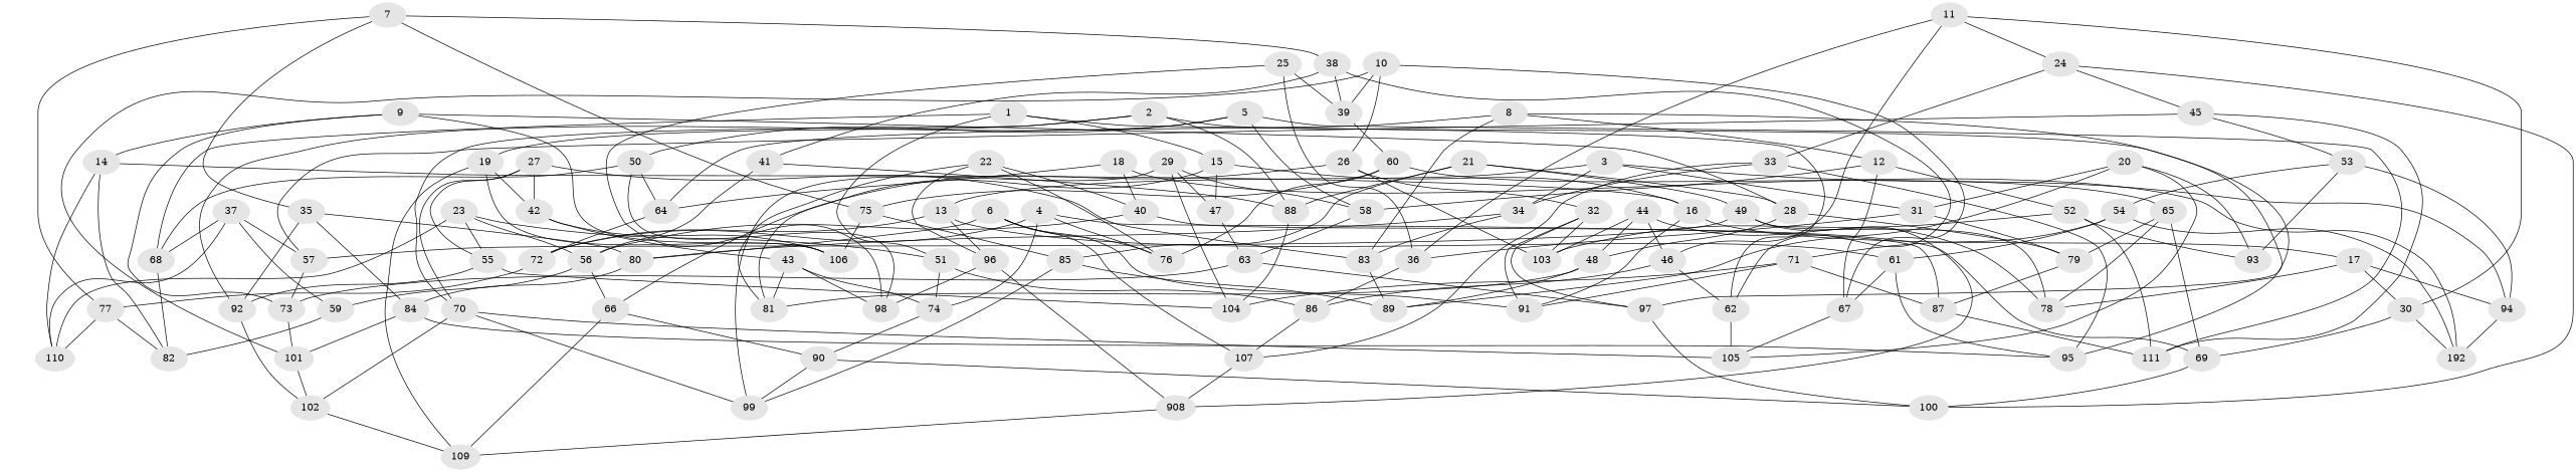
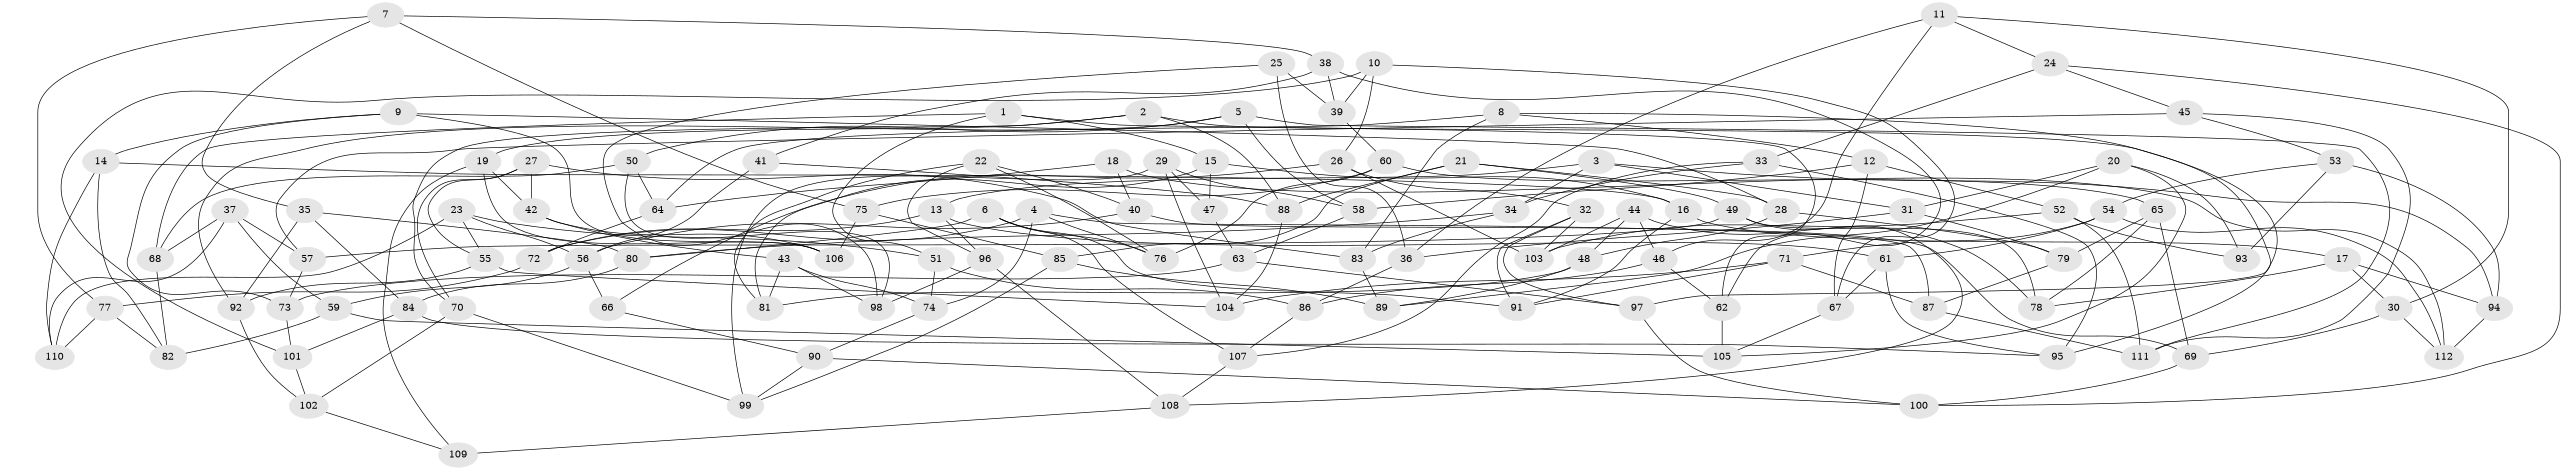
  graph {
    node [color=gray90 style=filled]
    1
    15
    51
    62
    68
    16
    47
    81
    74
    86
    105
    82
    2
    19
    70
    88
    95
    106
    42
    109
    99
    102
    104
    3
    13
    31
    34
    94
    72
    61
    96
    36
    79
    80
    83
-   112 [label=192]
+   112
    4
    76
    87
    77
    90
    111
    5
    50
    58
    92
    64
    98
    63
    6
    91
    107
    84
-   108 [label=908]
+   108
    7
    35
    38
    75
    39
    41
    85
    110
    8
    12
    97
    67
    52
    89
    100
    9
    14
    28
    73
    48
    101
    10
    26
    32
    66
    103
    60
    11
    24
    30
    46
    33
    45
    69
    93
    17
    78
    18
    40
    25
    56
    43
    20
    21
    49
    57
    22
    23
    55
    59
    53
    27
    29
    37
    65
    44
    54
    71
    1 -- 15
    1 -- 51
    1 -- 62
    1 -- 68
    15 -- 16
    15 -- 47
    15 -- 81
    51 -- 74
    51 -- 86
    62 -- 105
    68 -- 82
    16 -- 91
    16 -- 17
    47 -- 63
    74 -- 90
    86 -- 107
    2 -- 19
    2 -- 70
    2 -- 88
    2 -- 95
    19 -- 106
    19 -- 42
    19 -- 109
    70 -- 99
    70 -- 102
    88 -- 104
    42 -- 106
    42 -- 43
    102 -- 109
    3 -- 13
    3 -- 31
    3 -- 34
    3 -- 94
    13 -- 72
    13 -- 61
    13 -- 96
    31 -- 36
    31 -- 79
    34 -- 80
    34 -- 83
    94 -- 112
    72 -- 77
    61 -- 95
    61 -- 67
    96 -- 98
    96 -- 108
    36 -- 86
    79 -- 87
    80 -- 84
    83 -- 89
    4 -- 74
    4 -- 72
    4 -- 76
    4 -- 87
    87 -- 111
    77 -- 82
    77 -- 110
    90 -- 99
    90 -- 100
    5 -- 111
    5 -- 50
    5 -- 58
    5 -- 92
    50 -- 68
    50 -- 64
    50 -- 98
    58 -- 63
    92 -- 102
    64 -- 72
    63 -- 97
    63 -- 73
    6 -- 80
    6 -- 76
    6 -- 91
    6 -- 107
    107 -- 108
    84 -- 95
    84 -- 101
    108 -- 109
    7 -- 77
    7 -- 35
    7 -- 38
    7 -- 75
    35 -- 80
    35 -- 92
    35 -- 84
    38 -- 62
    38 -- 39
    38 -- 41
    75 -- 106
    75 -- 85
    39 -- 60
    41 -- 88
    41 -- 56
    85 -- 99
    85 -- 89
    8 -- 83
    8 -- 64
    8 -- 12
    8 -- 97
    12 -- 58
    12 -- 67
    12 -- 52
    97 -- 100
    67 -- 105
    52 -- 111
    52 -- 103
    52 -- 93
    9 -- 106
    9 -- 14
    9 -- 28
    9 -- 73
    14 -- 16
    14 -- 82
    14 -- 110
    28 -- 79
    28 -- 48
    73 -- 101
    48 -- 81
    48 -- 89
    101 -- 102
    10 -- 39
    10 -- 67
    10 -- 101
    10 -- 26
    26 -- 32
    26 -- 66
    26 -- 103
    32 -- 91
    32 -- 97
    32 -- 103
-   66 -- 109
    66 -- 90
    60 -- 76
    60 -- 75
    60 -- 65
    11 -- 36
    11 -- 24
    11 -- 30
    11 -- 46
    24 -- 100
    24 -- 33
    24 -- 45
    30 -- 112
    30 -- 69
    46 -- 62
    46 -- 86
    33 -- 95
    33 -- 34
    33 -- 107
    45 -- 111
    45 -- 57
    45 -- 53
    69 -- 100
    17 -- 94
    17 -- 30
    17 -- 78
    18 -- 112
    18 -- 64
    18 -- 40
    40 -- 69
    40 -- 56
    25 -- 36
    25 -- 98
    25 -- 39
    56 -- 66
    56 -- 59
    43 -- 81
    43 -- 74
    43 -- 98
    20 -- 105
    20 -- 31
    20 -- 89
    20 -- 93
    21 -- 88
    21 -- 85
    21 -- 28
    21 -- 49
    49 -- 108
    49 -- 78
    49 -- 57
    57 -- 73
    22 -- 81
    22 -- 96
    22 -- 76
    22 -- 40
    23 -- 51
    23 -- 110
    23 -- 56
    23 -- 55
    55 -- 104
    55 -- 92
-   70 -- 105
+   59 -- 105
    59 -- 82
    53 -- 94
    53 -- 93
    53 -- 54
    27 -- 70
    27 -- 42
    27 -- 83
    27 -- 55
    29 -- 47
    29 -- 99
    29 -- 104
    29 -- 58
    37 -- 68
    37 -- 110
    37 -- 57
    37 -- 59
    65 -- 79
    65 -- 69
    65 -- 78
    44 -- 48
    44 -- 103
    44 -- 46
    44 -- 78
    54 -- 61
    54 -- 112
    54 -- 71
    71 -- 104
    71 -- 87
    71 -- 91
  }
